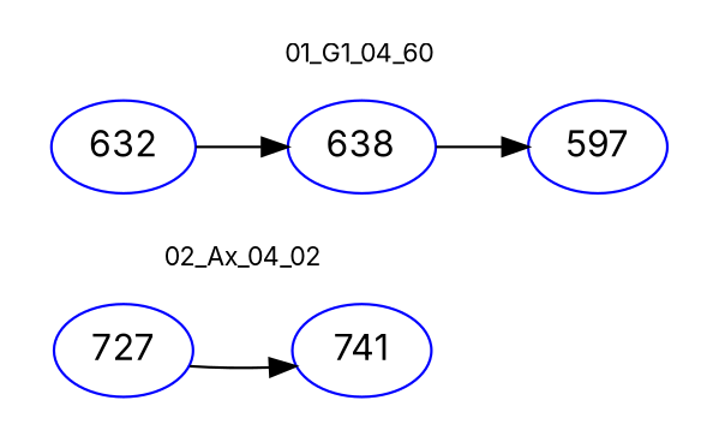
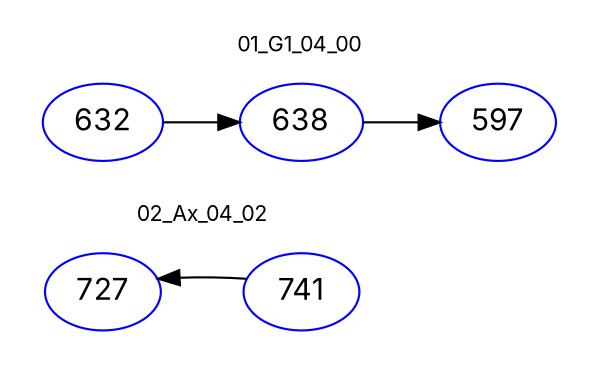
  digraph {
    fontname=Inter
    rankdir=LR
    node [color=blue fontname=Inter]
    edge [color=black fontname=Inter]
    n1 [label=727]
    n2 [label=741]
    n3 [label=632]
    n4 [label=597]
    n5 [label=638]
    subgraph cluster_1 {
      color=white
      fontsize=10
      label="02_Ax_04_02"
      n1
      n2
    }
    subgraph cluster_2 {
      color=white
      fontsize=10
-     label="01_G1_04_60"
+     label="01_G1_04_00"
      n3
      n4
      n5
    }
-   n1 -> n2
+   n2 -> n1
    n3 -> n5
    n5 -> n4
  }
